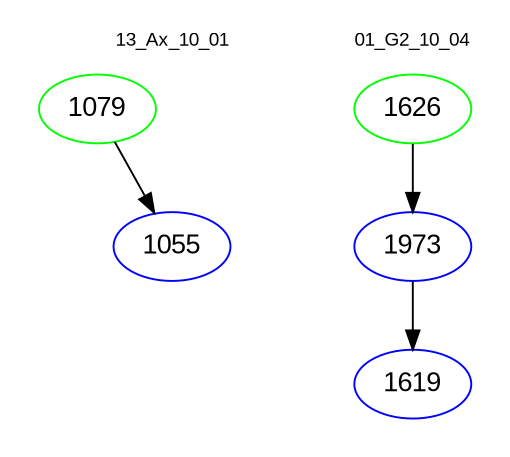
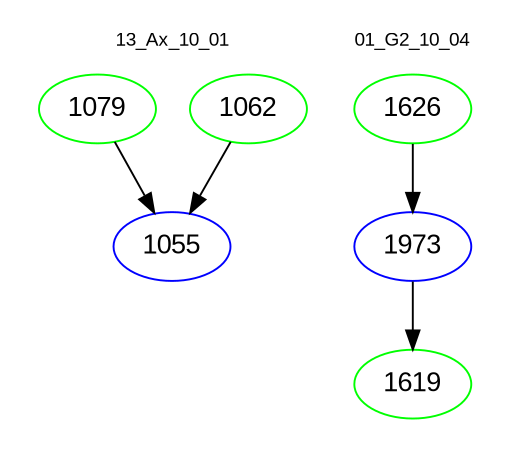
  digraph {
    fontname="Liberation Sans"
    node [color=green fontname="Liberation Sans"]
    edge [color=black fontname="Liberation Sans"]
+   n1 [label=1062]
    n2 [color=blue label=1055]
    n3 [label=1079]
    n4 [label=1626]
    n5 [color=blue label=1973]
-   n6 [color=blue label=1619]
+   n6 [label=1619]
    subgraph cluster_1 {
      color=white
      fontsize=10
      label="13_Ax_10_01"
+     n1
      n2
      n3
    }
    subgraph cluster_2 {
      color=white
      fontsize=10
      label="01_G2_10_04"
      n4
      n5
      n6
    }
+   n1 -> n2
    n3 -> n2
    n4 -> n5
    n5 -> n6
  }
